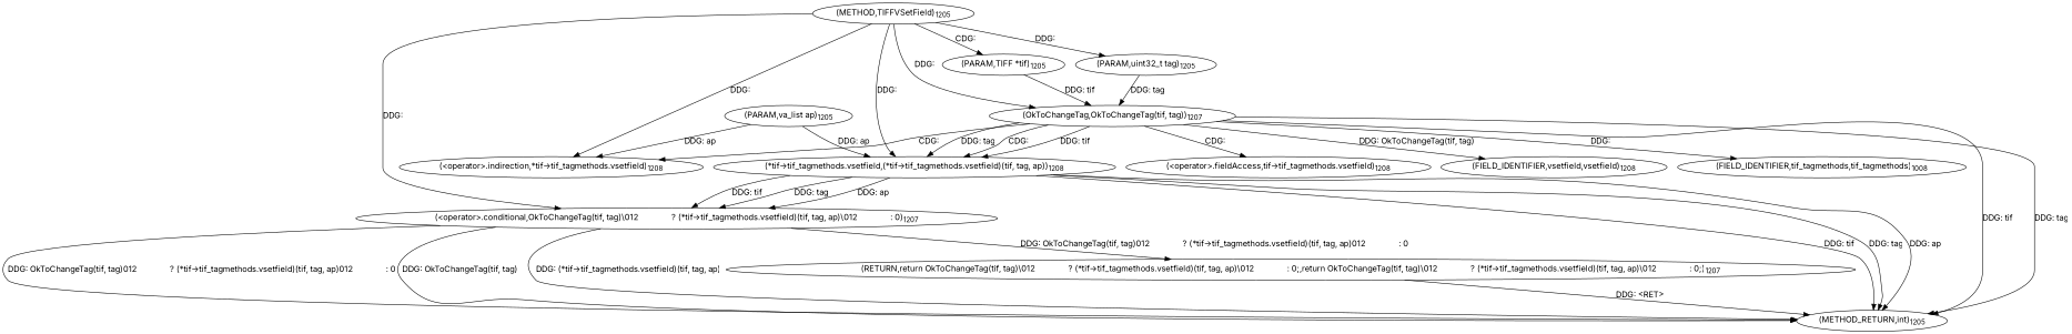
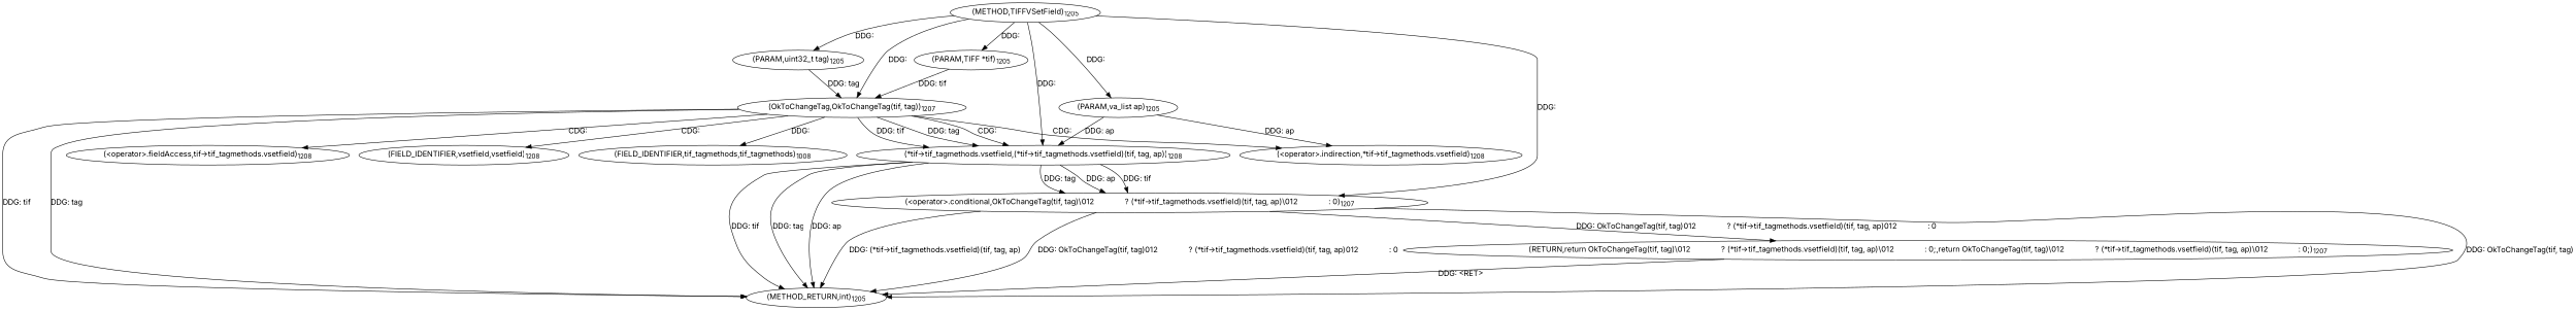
  digraph {
    fontname=Inter
    node [fontname=Inter]
    edge [fontname=Inter]
    n1 [label=<(METHOD,TIFFVSetField)<SUB>1205</SUB>>]
    n2 [label=<(PARAM,TIFF *tif)<SUB>1205</SUB>>]
    n3 [label=<(PARAM,uint32_t tag)<SUB>1205</SUB>>]
    n4 [label=<(PARAM,va_list ap)<SUB>1205</SUB>>]
    n5 [label=<(&lt;operator&gt;.conditional,OkToChangeTag(tif, tag)\012               ? (*tif-&gt;tif_tagmethods.vsetfield)(tif, tag, ap)\012               : 0)<SUB>1207</SUB>>]
    n6 [label=<(OkToChangeTag,OkToChangeTag(tif, tag))<SUB>1207</SUB>>]
    n7 [label=<(*tif-&gt;tif_tagmethods.vsetfield,(*tif-&gt;tif_tagmethods.vsetfield)(tif, tag, ap))<SUB>1208</SUB>>]
    n8 [label=<(&lt;operator&gt;.indirection,*tif-&gt;tif_tagmethods.vsetfield)<SUB>1208</SUB>>]
    n9 [label=<(METHOD_RETURN,int)<SUB>1205</SUB>>]
    n10 [label=<(RETURN,return OkToChangeTag(tif, tag)\012               ? (*tif-&gt;tif_tagmethods.vsetfield)(tif, tag, ap)\012               : 0;,return OkToChangeTag(tif, tag)\012               ? (*tif-&gt;tif_tagmethods.vsetfield)(tif, tag, ap)\012               : 0;)<SUB>1207</SUB>>]
    n11 [label=<(&lt;operator&gt;.fieldAccess,tif-&gt;tif_tagmethods.vsetfield)<SUB>1208</SUB>>]
    n12 [label=<(FIELD_IDENTIFIER,vsetfield,vsetfield)<SUB>1208</SUB>>]
    n13 [label=<(FIELD_IDENTIFIER,tif_tagmethods,tif_tagmethods)<SUB>1008</SUB>>]
-   n1 -> n2 [label="CDG: "]
+   n1 -> n2 [label="DDG: "]
    n1 -> n3 [label="DDG: "]
-   n1 -> n8 [label="DDG: "]
+   n1 -> n4 [label="DDG: "]
    n1 -> n5 [label="DDG: "]
    n1 -> n6 [label="DDG: "]
    n1 -> n7 [label="DDG: "]
    n2 -> n6 [label="DDG: tif"]
    n3 -> n6 [label="DDG: tag"]
    n4 -> n7 [label="DDG: ap"]
    n4 -> n8 [label="DDG: ap"]
    n5 -> n9 [label="DDG: OkToChangeTag(tif, tag)"]
    n5 -> n9 [label="DDG: (*tif-&gt;tif_tagmethods.vsetfield)(tif, tag, ap)"]
    n5 -> n9 [label="DDG: OkToChangeTag(tif, tag)\012               ? (*tif-&gt;tif_tagmethods.vsetfield)(tif, tag, ap)\012               : 0"]
    n5 -> n10 [label="DDG: OkToChangeTag(tif, tag)\012               ? (*tif-&gt;tif_tagmethods.vsetfield)(tif, tag, ap)\012               : 0"]
    n6 -> n7 [label="DDG: tif"]
    n6 -> n7 [label="DDG: tag"]
    n6 -> n7 [label="CDG: "]
    n6 -> n8 [label="CDG: "]
    n6 -> n9 [label="DDG: tif"]
    n6 -> n9 [label="DDG: tag"]
    n6 -> n11 [label="CDG: "]
-   n6 -> n12 [label="DDG: OkToChangeTag(tif, tag)"]
+   n6 -> n12 [label="CDG: "]
    n6 -> n13 [label="DDG: "]
    n7 -> n5 [label="DDG: tif"]
    n7 -> n5 [label="DDG: tag"]
    n7 -> n5 [label="DDG: ap"]
    n7 -> n9 [label="DDG: tif"]
    n7 -> n9 [label="DDG: tag"]
    n7 -> n9 [label="DDG: ap"]
    n10 -> n9 [label="DDG: &lt;RET&gt;"]
  }
